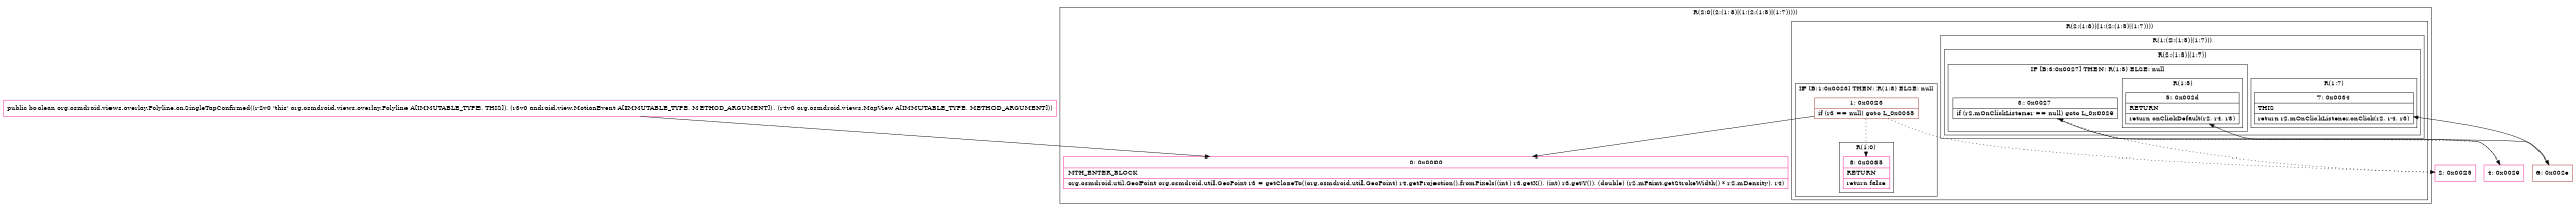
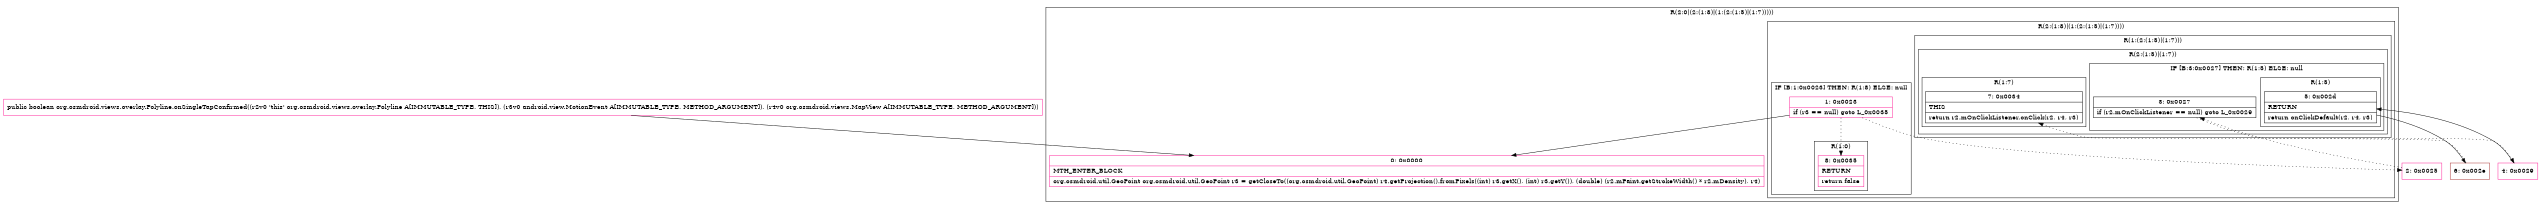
  digraph {
    node [color=deeppink shape=record]
    edge [style=dotted]
    n1 [label="{8\:\ 0x0035|RETURN\l|return false\l}"]
-   n2 [color=brown label="{1\:\ 0x0023|if (r3 == null) goto L_0x0035\l}"]
+   n2 [label="{1\:\ 0x0023|if (r3 == null) goto L_0x0035\l}"]
    n3 [color=black label="{5\:\ 0x002d|RETURN\l|return onClickDefault(r2, r4, r3)\l}"]
    n4 [color=black label="{3\:\ 0x0027|if (r2.mOnClickListener == null) goto L_0x0029\l}"]
    n5 [color=black label="{7\:\ 0x0034|THIS\l|return r2.mOnClickListener.onClick(r2, r4, r3)\l}"]
    n6 [label="{0\:\ 0x0000|MTH_ENTER_BLOCK\l|org.osmdroid.util.GeoPoint org.osmdroid.util.GeoPoint r3 = getCloseTo((org.osmdroid.util.GeoPoint) r4.getProjection().fromPixels((int) r3.getX(), (int) r3.getY()), (double) (r2.mPaint.getStrokeWidth() * r2.mDensity), r4)\l}"]
    n7 [label="{2\:\ 0x0025}"]
    n8 [label="{4\:\ 0x0029}"]
    n9 [color=brown label="{6\:\ 0x002e}"]
    n10 [label="{public boolean org.osmdroid.views.overlay.Polyline.onSingleTapConfirmed((r2v0 'this' org.osmdroid.views.overlay.Polyline A[IMMUTABLE_TYPE, THIS]), (r3v0 android.view.MotionEvent A[IMMUTABLE_TYPE, METHOD_ARGUMENT]), (r4v0 org.osmdroid.views.MapView A[IMMUTABLE_TYPE, METHOD_ARGUMENT])) }"]
    subgraph cluster_1 {
      label="R(2:0|(2:(1:8)|(1:(2:(1:5)|(1:7)))))"
      n6
      subgraph cluster_2 {
        label="R(2:(1:8)|(1:(2:(1:5)|(1:7))))"
        subgraph cluster_3 {
          label="IF [B:1:0x0023] THEN: R(1:8) ELSE: null"
          n2
          subgraph cluster_4 {
            label="R(1:0)"
            n1
          }
        }
        subgraph cluster_5 {
          label="R(1:(2:(1:5)|(1:7)))"
          subgraph cluster_6 {
            label="R(2:(1:5)|(1:7))"
            subgraph cluster_7 {
              label="IF [B:3:0x0027] THEN: R(1:5) ELSE: null"
              n4
              subgraph cluster_8 {
                label="R(1:5)"
                n3
              }
            }
            subgraph cluster_9 {
              label="R(1:7)"
              n5
            }
          }
        }
      }
    }
    n2 -> n1
    n2 -> n6 [style=solid]
    n2 -> n7
    n4 -> n8
-   n4 -> n9 [style=solid]
+   n3 -> n9 [style=solid]
    n7 -> n4
    n8 -> n3 [style=solid]
-   n9 -> n5 [style=solid]
+   n9 -> n5
    n10 -> n6 [style=solid]
  }
